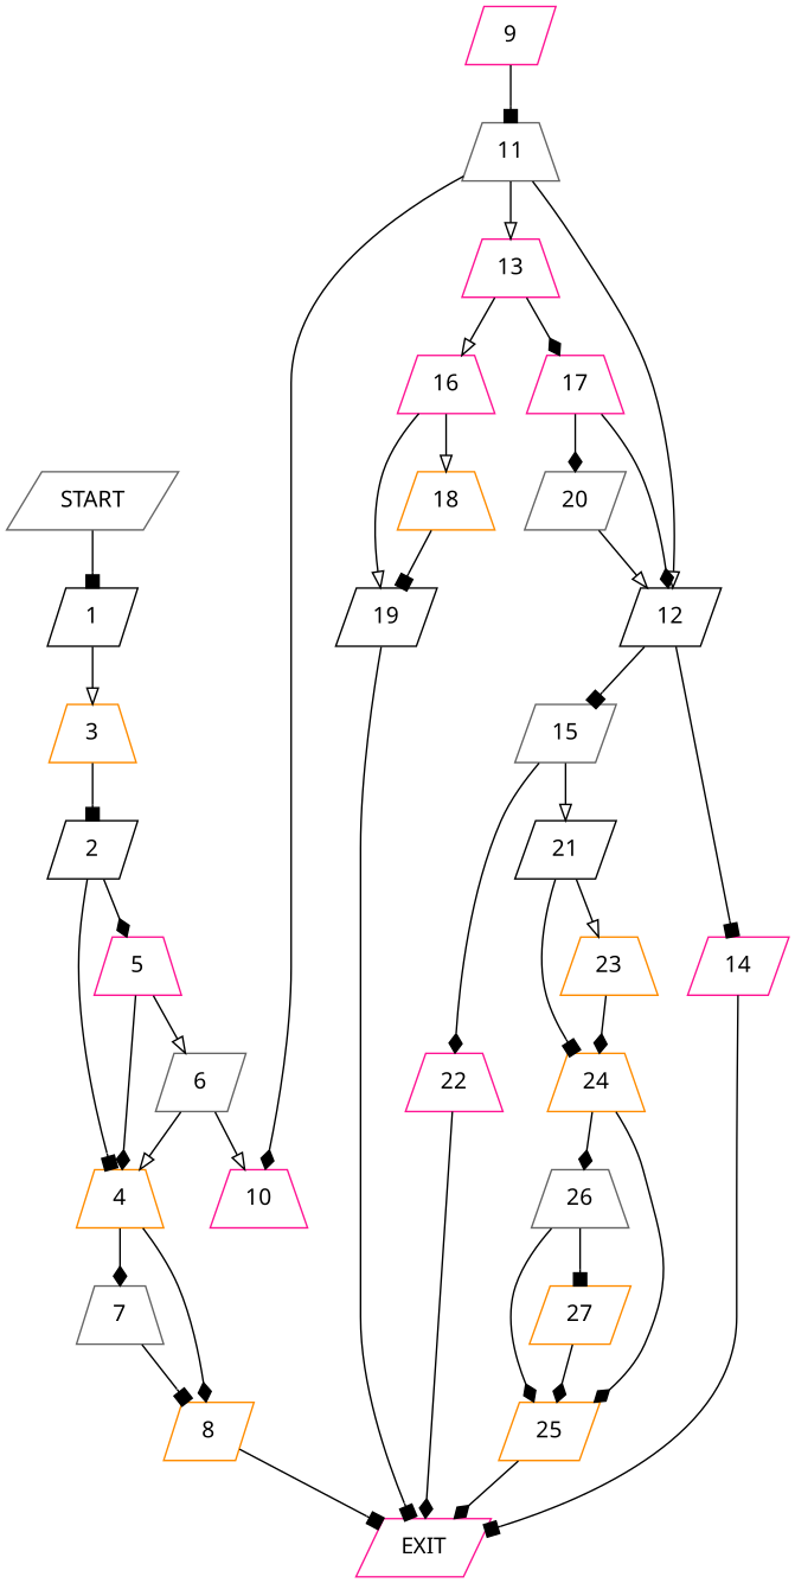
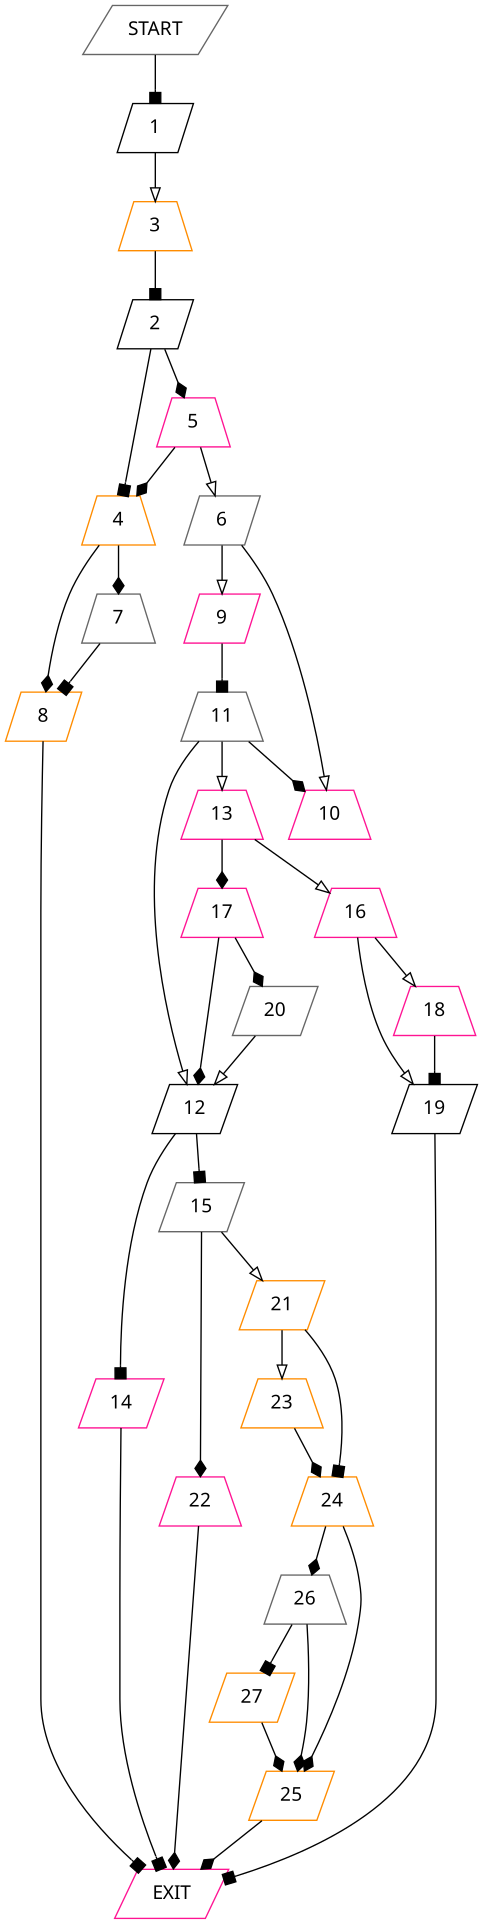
  digraph {
    fontname="Noto Sans"
    node [color=deeppink fontname="Noto Sans" shape=parallelogram]
    edge [arrowhead=diamond fontname="Noto Sans"]
    n1 [color=gray40 label=START]
    1 [color=black]
    3 [color=darkorange shape=trapezium]
    n4 [label=EXIT]
    2 [color=black]
    4 [color=darkorange shape=trapezium]
    5 [shape=trapezium]
    7 [color=gray40 shape=trapezium]
    8 [color=darkorange]
    6 [color=gray40]
    9
    10 [shape=trapezium]
    11 [color=gray40 shape=trapezium]
    12 [color=black]
    13 [shape=trapezium]
    14
    15 [color=gray40]
    16 [shape=trapezium]
    17 [shape=trapezium]
-   21 [color=black]
+   21 [color=darkorange]
    22 [shape=trapezium]
-   18 [color=darkorange shape=trapezium]
+   18 [shape=trapezium]
    19 [color=black]
    20 [color=gray40]
    23 [color=darkorange shape=trapezium]
    24 [color=darkorange shape=trapezium]
    25 [color=darkorange]
    26 [color=gray40 shape=trapezium]
    27 [color=darkorange]
    n1 -> 1 [arrowhead=box]
    1 -> 3 [arrowhead=onormal]
    3 -> 2 [arrowhead=box]
    2 -> 4 [arrowhead=box]
    2 -> 5
    4 -> 7
    4 -> 8
    5 -> 4
    5 -> 6 [arrowhead=onormal]
    7 -> 8 [arrowhead=box]
    8 -> n4 [arrowhead=box]
-   6 -> 4 [arrowhead=onormal]
+   6 -> 9 [arrowhead=onormal]
    6 -> 10 [arrowhead=onormal]
    9 -> 11 [arrowhead=box]
    11 -> 10
    11 -> 12 [arrowhead=onormal]
    11 -> 13 [arrowhead=onormal]
    12 -> 14 [arrowhead=box]
    12 -> 15 [arrowhead=box]
    13 -> 16 [arrowhead=onormal]
    13 -> 17
    14 -> n4 [arrowhead=box]
    15 -> 21 [arrowhead=onormal]
    15 -> 22
    16 -> 18 [arrowhead=onormal]
    16 -> 19 [arrowhead=onormal]
    17 -> 12
    17 -> 20
    21 -> 23 [arrowhead=onormal]
    21 -> 24 [arrowhead=box]
    22 -> n4
    18 -> 19 [arrowhead=box]
    19 -> n4 [arrowhead=box]
    20 -> 12 [arrowhead=onormal]
    23 -> 24
    24 -> 25
    24 -> 26
    25 -> n4
    26 -> 25
    26 -> 27 [arrowhead=box]
    27 -> 25
  }
